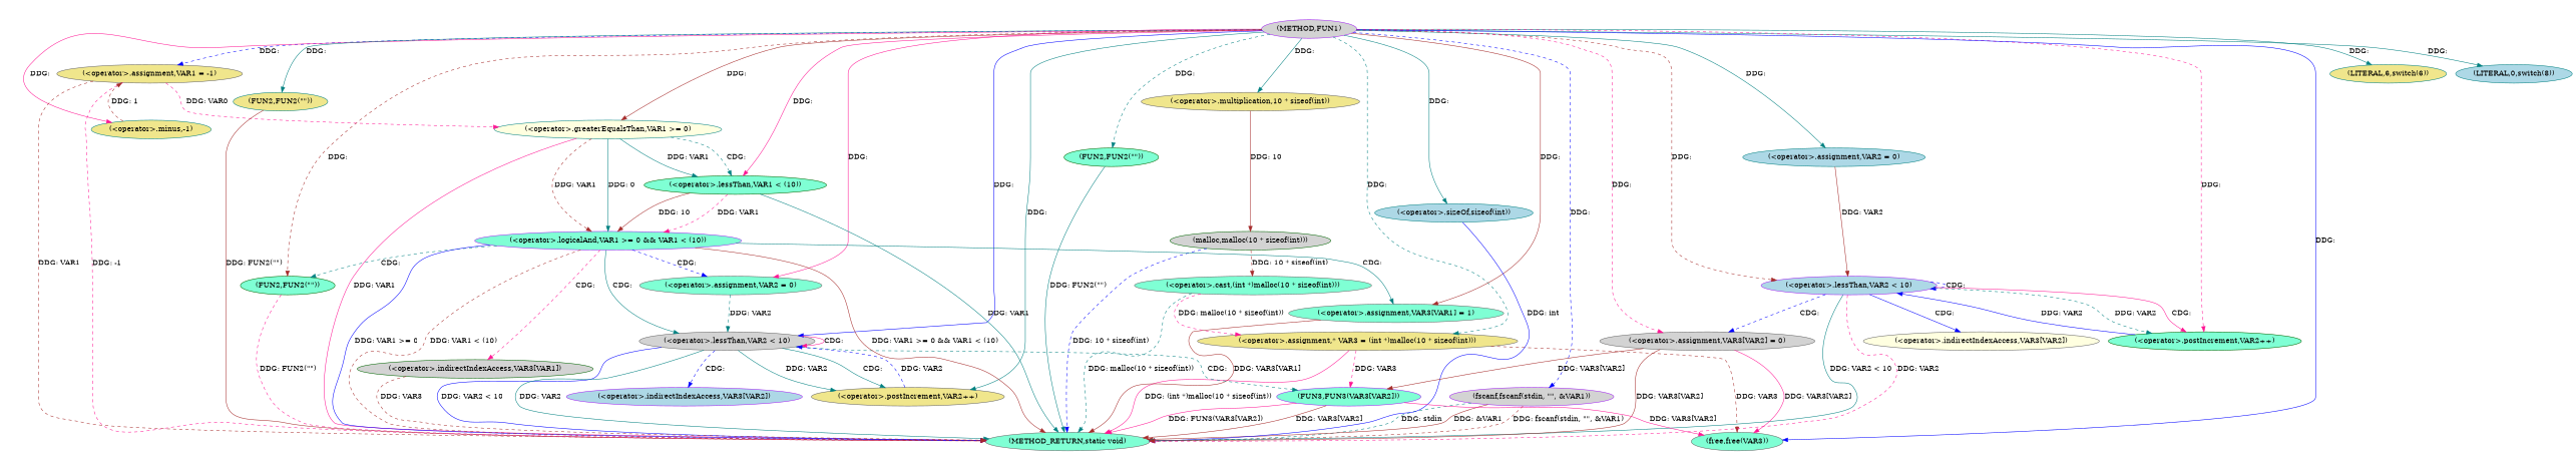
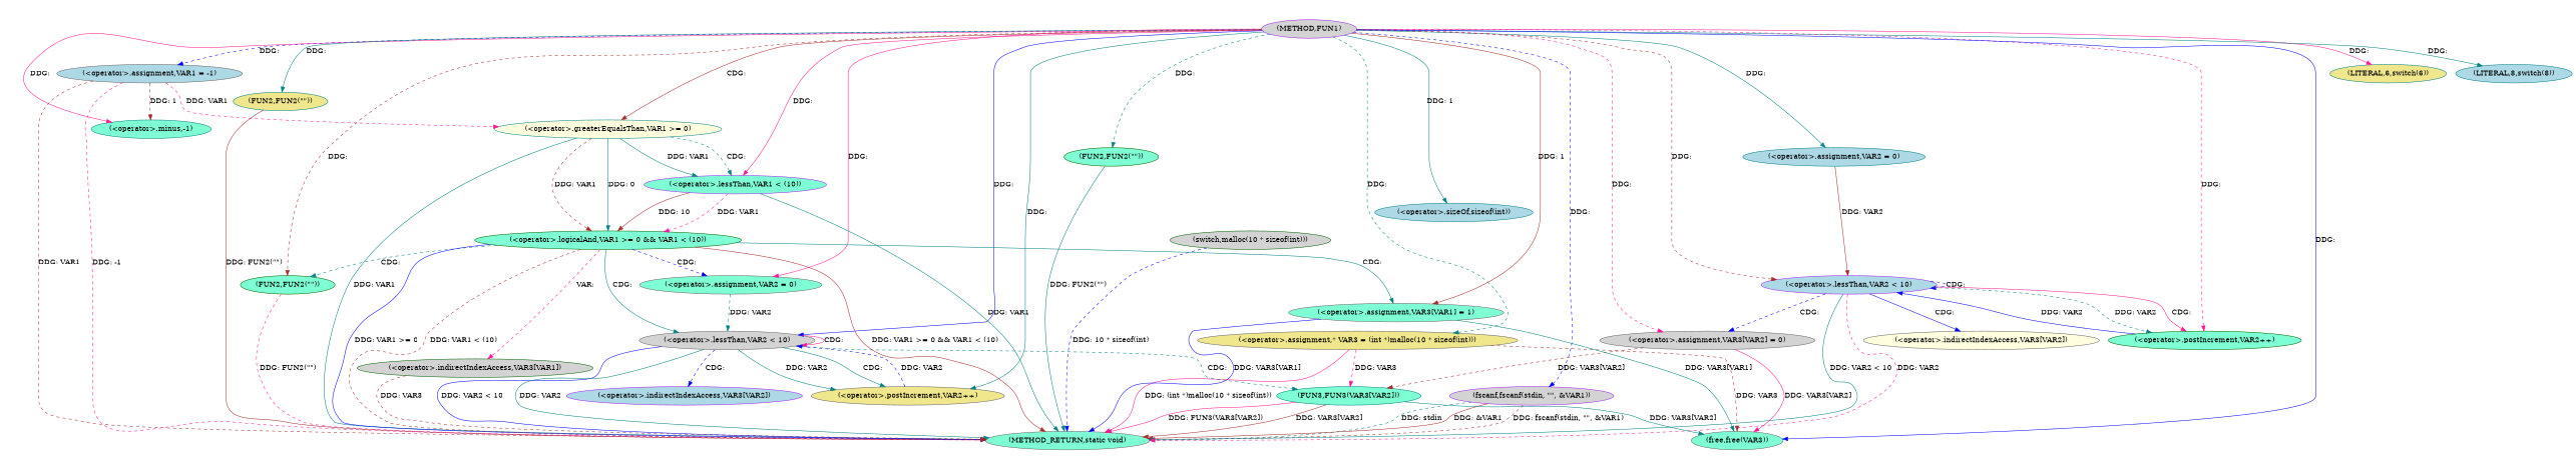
  digraph {
    node [color=gray40 fillcolor=aquamarine style=filled]
    edge [color=teal style=solid]
    n1 [color=purple fillcolor=lightgrey label="(METHOD,FUN1)"]
-   n2 [fillcolor=khaki label="(<operator>.assignment,VAR1 = -1)"]
-   n3 [color=teal fillcolor=khaki label="(<operator>.minus,-1)"]
+   n2 [fillcolor=lightblue label="(<operator>.assignment,VAR1 = -1)"]
+   n3 [color=teal label="(<operator>.minus,-1)"]
    n4 [color=teal fillcolor=khaki label="(LITERAL,6,switch(6))"]
    n5 [color=purple fillcolor=lightgrey label="(fscanf,fscanf(stdin, \"\", &VAR1))"]
    n6 [color=teal fillcolor=khaki label="(FUN2,FUN2(\"\"))"]
-   n7 [color=teal fillcolor=lightblue label="(LITERAL,0,switch(8))"]
+   n7 [color=teal fillcolor=lightblue label="(LITERAL,8,switch(8))"]
    n8 [color=darkgreen label="(FUN2,FUN2(\"\"))"]
    n9 [fillcolor=khaki label="(<operator>.assignment,* VAR3 = (int *)malloc(10 * sizeof(int)))"]
-   n10 [fillcolor=khaki label="(<operator>.multiplication,10 * sizeof(int))"]
    n11 [color=teal fillcolor=lightblue label="(<operator>.sizeOf,sizeof(int))"]
    n12 [color=teal fillcolor=lightblue label="(<operator>.assignment,VAR2 = 0)"]
    n13 [color=purple fillcolor=lightblue label="(<operator>.lessThan,VAR2 < 10)"]
    n14 [color=darkgreen label="(<operator>.postIncrement,VAR2++)"]
    n15 [fillcolor=lightgrey label="(<operator>.assignment,VAR3[VAR2] = 0)"]
    n16 [color=teal fillcolor=lightyellow label="(<operator>.greaterEqualsThan,VAR1 >= 0)"]
-   n17 [color=darkgreen label="(<operator>.lessThan,VAR1 < (10))"]
+   n17 [color=purple label="(<operator>.lessThan,VAR1 < (10))"]
    n18 [label="(<operator>.assignment,VAR3[VAR1] = 1)"]
    n19 [label="(<operator>.assignment,VAR2 = 0)"]
    n20 [fillcolor=lightgrey label="(<operator>.lessThan,VAR2 < 10)"]
    n21 [fillcolor=khaki label="(<operator>.postIncrement,VAR2++)"]
    n22 [color=darkgreen label="(FUN2,FUN2(\"\"))"]
    n23 [label="(free,free(VAR3))"]
    n24 [label="(METHOD_RETURN,static void)"]
-   n25 [color=purple label="(FUN3,FUN3(VAR3[VAR2]))"]
-   n26 [color=darkgreen fillcolor=lightgrey label="(malloc,malloc(10 * sizeof(int)))"]
+   n25 [color=teal label="(FUN3,FUN3(VAR3[VAR2]))"]
+   n26 [color=darkgreen fillcolor=lightgrey label="(switch,malloc(10 * sizeof(int)))"]
    n27 [fillcolor=lightyellow label="(<operator>.indirectIndexAccess,VAR3[VAR2])"]
-   n28 [color=purple label="(<operator>.logicalAnd,VAR1 >= 0 && VAR1 < (10))"]
+   n28 [color=darkgreen label="(<operator>.logicalAnd,VAR1 >= 0 && VAR1 < (10))"]
    n29 [color=purple fillcolor=lightblue label="(<operator>.indirectIndexAccess,VAR3[VAR2])"]
-   n30 [label="(<operator>.cast,(int *)malloc(10 * sizeof(int)))"]
    n31 [color=darkgreen fillcolor=lightgrey label="(<operator>.indirectIndexAccess,VAR3[VAR1])"]
    n1 -> n2 [color=blue label="DDG: " style=dashed]
    n1 -> n3 [color=deeppink label="DDG: "]
-   n1 -> n4 [label="DDG: "]
+   n1 -> n4 [color=deeppink label="DDG: "]
    n1 -> n5 [color=blue label="DDG: " style=dashed]
    n1 -> n6 [label="DDG: "]
    n1 -> n7 [label="DDG: "]
    n1 -> n8 [label="DDG: " style=dashed]
    n1 -> n9 [label="DDG: " style=dashed]
-   n1 -> n10 [label="DDG: "]
-   n1 -> n11 [label="DDG: "]
+   n1 -> n11 [label="DDG: 1"]
    n1 -> n12 [label="DDG: "]
    n1 -> n13 [color=brown label="DDG: " style=dashed]
    n1 -> n14 [color=deeppink label="DDG: " style=dashed]
    n1 -> n15 [color=deeppink label="DDG: " style=dashed]
-   n1 -> n16 [color=brown label="DDG: "]
+   n1 -> n16 [color=brown label="CDG: "]
    n1 -> n17 [color=deeppink label="DDG: "]
-   n1 -> n18 [color=brown label="DDG: "]
+   n1 -> n18 [color=brown label="DDG: 1"]
    n1 -> n19 [color=deeppink label="DDG: "]
    n1 -> n20 [color=blue label="DDG: "]
    n1 -> n21 [label="DDG: "]
    n1 -> n22 [color=brown label="DDG: " style=dashed]
    n1 -> n23 [color=blue label="DDG: "]
-   n2 -> n16 [color=deeppink label="DDG: VAR0" style=dashed]
+   n2 -> n16 [color=deeppink label="DDG: VAR1" style=dashed]
    n2 -> n24 [color=brown label="DDG: VAR1" style=dashed]
    n2 -> n24 [color=deeppink label="DDG: -1" style=dashed]
-   n3 -> n2 [color=brown label="DDG: 1" style=dashed]
+   n2 -> n3 [color=brown label="DDG: 1" style=dashed]
    n5 -> n24 [label="DDG: stdin" style=dashed]
    n5 -> n24 [color=brown label="DDG: &VAR1"]
    n5 -> n24 [color=brown label="DDG: fscanf(stdin, \"\", &VAR1)" style=dashed]
    n6 -> n24 [color=brown label="DDG: FUN2(\"\")"]
    n8 -> n24 [label="DDG: FUN2(\"\")"]
    n9 -> n23 [color=brown label="DDG: VAR3" style=dashed]
    n9 -> n24 [color=deeppink label="DDG: (int *)malloc(10 * sizeof(int))"]
    n9 -> n25 [color=deeppink label="DDG: VAR3" style=dashed]
-   n10 -> n26 [color=brown label="DDG: 10"]
-   n11 -> n24 [color=blue label="DDG: int"]
    n12 -> n13 [color=brown label="DDG: VAR2"]
    n13 -> n13 [color=blue label="CDG: " style=dashed]
    n13 -> n14 [label="DDG: VAR2" style=dashed]
    n13 -> n14 [color=deeppink label="CDG: "]
    n13 -> n15 [color=blue label="CDG: " style=dashed]
    n13 -> n24 [label="DDG: VAR2 < 10"]
    n13 -> n24 [color=deeppink label="DDG: VAR2" style=dashed]
    n13 -> n27 [color=blue label="CDG: "]
    n14 -> n13 [color=blue label="DDG: VAR2"]
    n15 -> n23 [color=deeppink label="DDG: VAR3[VAR2]"]
-   n15 -> n24 [color=brown label="DDG: VAR3[VAR2]"]
-   n15 -> n25 [color=brown label="DDG: VAR3[VAR2]"]
+   n15 -> n25 [color=brown label="DDG: VAR3[VAR2]" style=dashed]
    n16 -> n17 [label="DDG: VAR1"]
    n16 -> n17 [label="CDG: " style=dashed]
-   n16 -> n24 [color=deeppink label="DDG: VAR1"]
+   n16 -> n24 [label="DDG: VAR1"]
    n16 -> n28 [color=brown label="DDG: VAR1" style=dashed]
    n16 -> n28 [label="DDG: 0"]
    n17 -> n24 [label="DDG: VAR1"]
    n17 -> n28 [color=deeppink label="DDG: VAR1" style=dashed]
    n17 -> n28 [color=brown label="DDG: 10"]
-   n18 -> n24 [color=brown label="DDG: VAR3[VAR1]"]
+   n18 -> n23 [label="DDG: VAR3[VAR1]"]
+   n18 -> n24 [color=blue label="DDG: VAR3[VAR1]"]
    n19 -> n20 [label="DDG: VAR2" style=dashed]
    n20 -> n20 [color=deeppink label="CDG: "]
    n20 -> n21 [label="DDG: VAR2"]
    n20 -> n21 [label="CDG: "]
    n20 -> n24 [color=blue label="DDG: VAR2 < 10"]
    n20 -> n24 [label="DDG: VAR2"]
    n20 -> n25 [label="CDG: " style=dashed]
    n20 -> n29 [color=blue label="CDG: " style=dashed]
    n21 -> n20 [color=blue label="DDG: VAR2" style=dashed]
    n22 -> n24 [color=deeppink label="DDG: FUN2(\"\")" style=dashed]
-   n25 -> n23 [color=deeppink label="DDG: VAR3[VAR2]"]
+   n25 -> n23 [label="DDG: VAR3[VAR2]"]
    n25 -> n24 [color=brown label="DDG: VAR3[VAR2]"]
    n25 -> n24 [color=deeppink label="DDG: FUN3(VAR3[VAR2])"]
    n26 -> n24 [color=blue label="DDG: 10 * sizeof(int)" style=dashed]
-   n26 -> n30 [color=brown label="DDG: 10 * sizeof(int)" style=dashed]
    n28 -> n18 [label="CDG: "]
    n28 -> n19 [color=blue label="CDG: " style=dashed]
    n28 -> n20 [label="CDG: "]
    n28 -> n22 [label="CDG: " style=dashed]
    n28 -> n24 [color=brown label="DDG: VAR1 >= 0 && VAR1 < (10)"]
    n28 -> n24 [color=blue label="DDG: VAR1 >= 0"]
    n28 -> n24 [color=brown label="DDG: VAR1 < (10)" style=dashed]
-   n28 -> n31 [color=deeppink label="CDG: " style=dashed]
-   n30 -> n9 [color=deeppink label="DDG: malloc(10 * sizeof(int))" style=dashed]
-   n30 -> n24 [label="DDG: malloc(10 * sizeof(int))" style=dashed]
+   n28 -> n31 [color=deeppink label="VAR: " style=dashed]
    n31 -> n24 [color=brown label="DDG: VAR3" style=dashed]
  }
